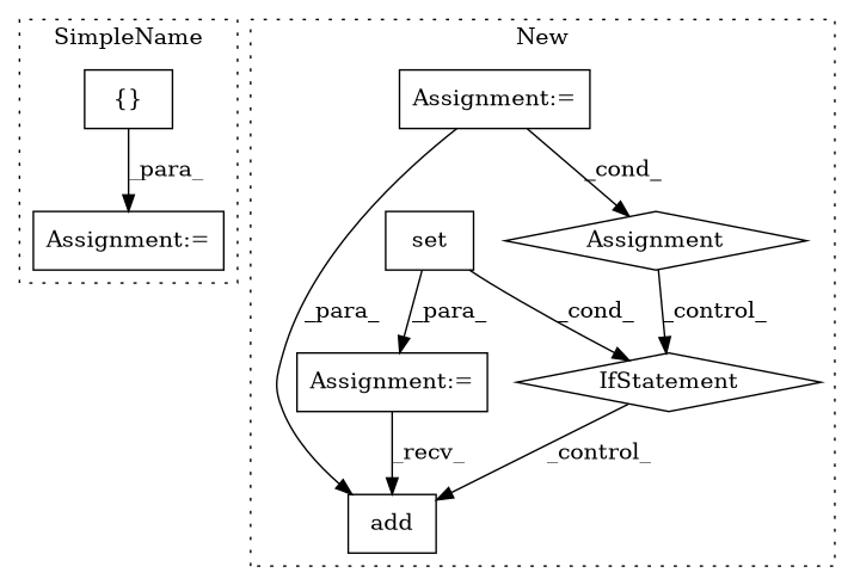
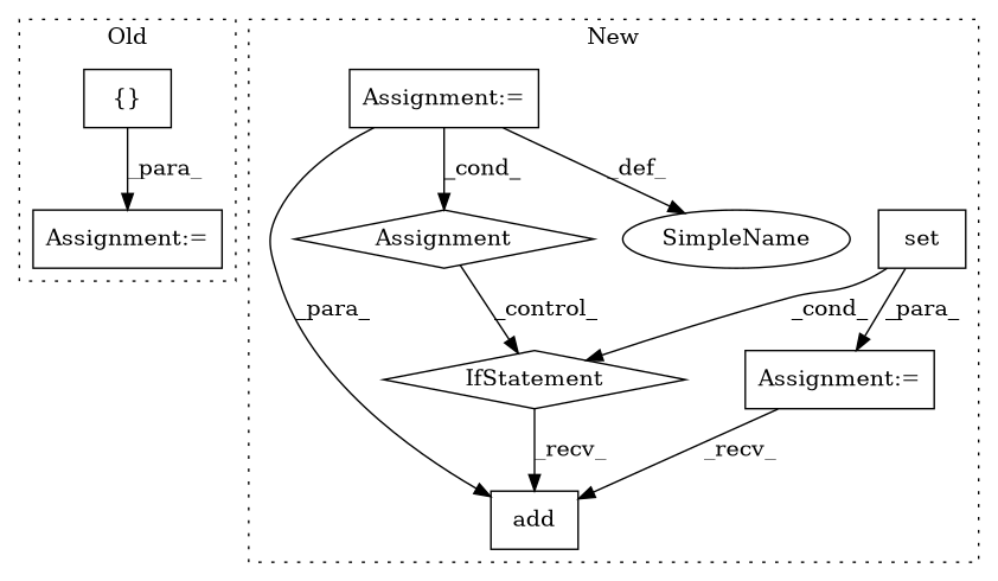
  digraph {
    node [a=7 l=5 shape=box]
    n1 [a=4 l="1,1" label="{}" s="17578,17640"]
    n2 [l=26 label="Assignment:=" s=17756]
    n3 [a=32 l="4,1" label=add s="17644,17657"]
    n4 [l=1 label="Assignment:=" s=17436]
    n5 [a=32 label=set s=17437]
    n6 [label="Assignment:=" s=17113]
    n7 [a=70 l="53,2" label=Assignment s="17448,17534" shape=diamond]
    n8 [a=25 l="4,2" label=IfStatement s="17597,17618" shape=diamond]
+   n9 [a=42 label=SimpleName shape=ellipse l=""]
    subgraph cluster_1 {
-     label=SimpleName
+     label=Old
      style=dotted
      n1
      n2
    }
    subgraph cluster_2 {
      label=New
      style=dotted
      n3
      n4
      n5
      n6
      n7
      n8
+     n9
    }
    n1 -> n2 [label=_para_]
    n4 -> n3 [label=_recv_]
    n5 -> n4 [label=_para_]
    n5 -> n8 [label=_cond_]
    n6 -> n3 [label=_para_]
    n6 -> n7 [label=_cond_]
+   n6 -> n9 [label=_def_]
    n7 -> n8 [label=_control_]
-   n8 -> n3 [label=_control_]
+   n8 -> n3 [label=_recv_]
  }
